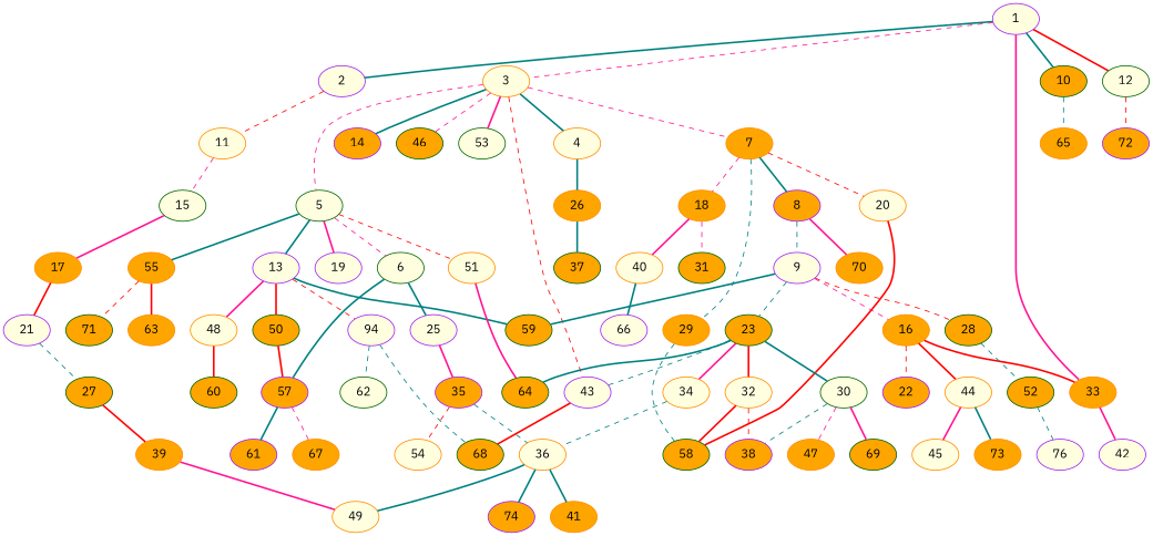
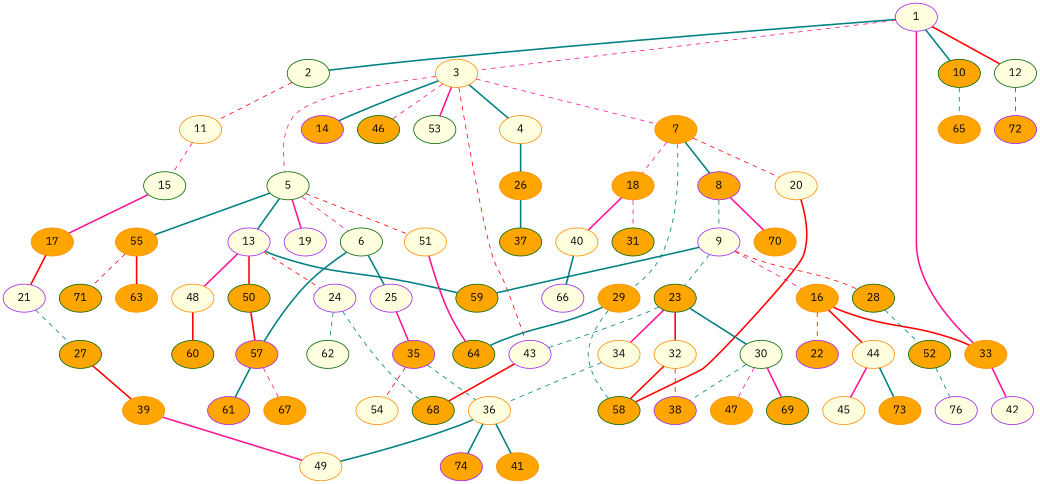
  graph {
    fontname="IBM Plex Sans"
    node [color=darkorange fillcolor=orange fontname="IBM Plex Sans" style=filled]
    edge [color=teal fontname="IBM Plex Sans" style=bold]
    1 [color=purple fillcolor=lightyellow]
-   2 [color=purple fillcolor=lightyellow]
+   2 [color=darkgreen fillcolor=lightyellow]
    3 [fillcolor=lightyellow]
    10 [color=darkgreen]
    12 [color=darkgreen fillcolor=lightyellow]
    33
    11 [fillcolor=lightyellow]
    4 [fillcolor=lightyellow]
    5 [color=darkgreen fillcolor=lightyellow]
    7
    14 [color=purple]
    43 [color=purple fillcolor=lightyellow]
    46 [color=darkgreen]
    53 [color=darkgreen fillcolor=lightyellow]
    65
    72 [color=purple]
    42 [color=purple fillcolor=lightyellow]
    15 [color=darkgreen fillcolor=lightyellow]
    26
    6 [color=darkgreen fillcolor=lightyellow]
    13 [color=purple fillcolor=lightyellow]
    19 [color=purple fillcolor=lightyellow]
    51 [fillcolor=lightyellow]
    55
    8 [color=purple]
    18
    20 [fillcolor=lightyellow]
    29
    68 [color=darkgreen]
    37 [color=darkgreen]
    25 [color=purple fillcolor=lightyellow]
    57 [color=purple]
    59 [color=darkgreen]
-   24 [color=purple fillcolor=lightyellow label=94]
+   24 [color=purple fillcolor=lightyellow]
    48 [fillcolor=lightyellow]
    50 [color=darkgreen]
    64 [color=darkgreen]
    63
    71 [color=darkgreen]
    35 [color=purple]
    61 [color=purple]
    67
    9 [color=purple fillcolor=lightyellow]
    70
    31 [color=darkgreen]
    40 [fillcolor=lightyellow]
    58 [color=darkgreen]
    16
    23 [color=darkgreen]
    28 [color=darkgreen]
    22 [color=purple]
    44 [fillcolor=lightyellow]
    30 [color=darkgreen fillcolor=lightyellow]
    32 [fillcolor=lightyellow]
    34 [fillcolor=lightyellow]
    52 [color=darkgreen]
    17
    62 [color=darkgreen fillcolor=lightyellow]
    60 [color=darkgreen]
    21 [color=purple fillcolor=lightyellow]
    45 [fillcolor=lightyellow]
    73
    27 [color=darkgreen]
    66 [color=purple fillcolor=lightyellow]
    39
    38 [color=purple]
    47
    69 [color=darkgreen]
    36 [fillcolor=lightyellow]
    54 [fillcolor=lightyellow]
    49 [fillcolor=lightyellow]
    n72 [color=purple fillcolor=lightyellow label=76]
    41
    74 [color=purple]
    1 -- 2
    1 -- 3 [color=deeppink style=dashed]
    1 -- 10
    1 -- 12 [color=red]
    1 -- 33 [color=deeppink]
    2 -- 11 [color=red style=dashed]
    3 -- 4
    3 -- 5 [color=deeppink style=dashed]
    3 -- 7 [color=deeppink style=dashed]
    3 -- 14
    3 -- 43 [color=red style=dashed]
    3 -- 46 [color=deeppink style=dashed]
    3 -- 53 [color=deeppink]
    10 -- 65 [style=dashed]
    12 -- 72 [color=red style=dashed]
    33 -- 42 [color=deeppink]
    11 -- 15 [color=deeppink style=dashed]
    4 -- 26
    5 -- 6 [color=deeppink style=dashed]
    5 -- 13
    5 -- 19 [color=deeppink]
    5 -- 51 [color=red style=dashed]
    5 -- 55
    7 -- 8
    7 -- 18 [color=deeppink style=dashed]
    7 -- 20 [color=red style=dashed]
    7 -- 29 [style=dashed]
    43 -- 68 [color=red]
    15 -- 17 [color=deeppink]
    26 -- 37
    6 -- 25
    6 -- 57
    13 -- 59
    13 -- 24 [color=red style=dashed]
    13 -- 48 [color=deeppink]
    13 -- 50 [color=red]
    51 -- 64 [color=deeppink]
    55 -- 63 [color=red]
    55 -- 71 [color=red style=dashed]
    8 -- 9 [style=dashed]
    8 -- 70 [color=deeppink]
    18 -- 31 [color=deeppink style=dashed]
    18 -- 40 [color=deeppink]
    20 -- 58 [color=red]
-   23 -- 64
+   29 -- 64
    29 -- 58 [style=dashed]
    25 -- 35 [color=deeppink]
    57 -- 61
    57 -- 67 [color=deeppink style=dashed]
    24 -- 68 [style=dashed]
    24 -- 62 [style=dashed]
    48 -- 60 [color=red]
    50 -- 57 [color=red]
    35 -- 36 [style=dashed]
    35 -- 54 [color=red style=dashed]
    9 -- 59
    9 -- 16 [color=deeppink style=dashed]
    9 -- 23 [style=dashed]
    9 -- 28 [color=red style=dashed]
    40 -- 66
    16 -- 33 [color=red]
    16 -- 22 [color=red style=dashed]
    16 -- 44 [color=red]
    23 -- 43 [style=dashed]
    23 -- 30
    23 -- 32 [color=red]
    23 -- 34 [color=deeppink]
    28 -- 52 [style=dashed]
    44 -- 45 [color=deeppink]
    44 -- 73
    30 -- 38 [style=dashed]
    30 -- 47 [color=deeppink style=dashed]
    30 -- 69 [color=deeppink]
    32 -- 58 [color=red]
    32 -- 38 [color=red style=dashed]
    34 -- 36 [style=dashed]
    52 -- n72 [style=dashed]
    17 -- 21 [color=red]
    21 -- 27 [style=dashed]
    27 -- 39 [color=red]
    39 -- 49 [color=deeppink]
    36 -- 49
    36 -- 41
    36 -- 74
  }
